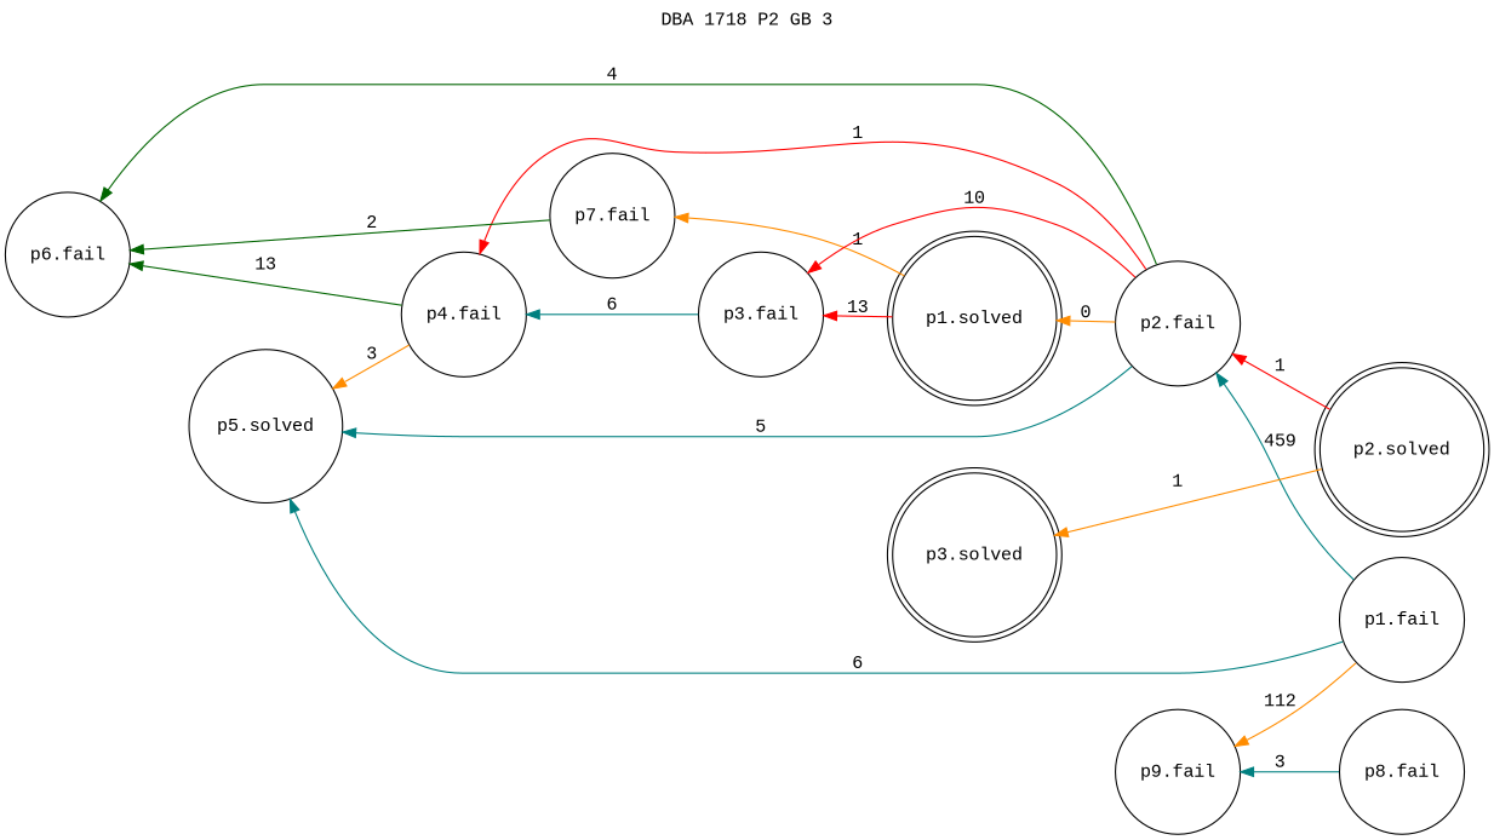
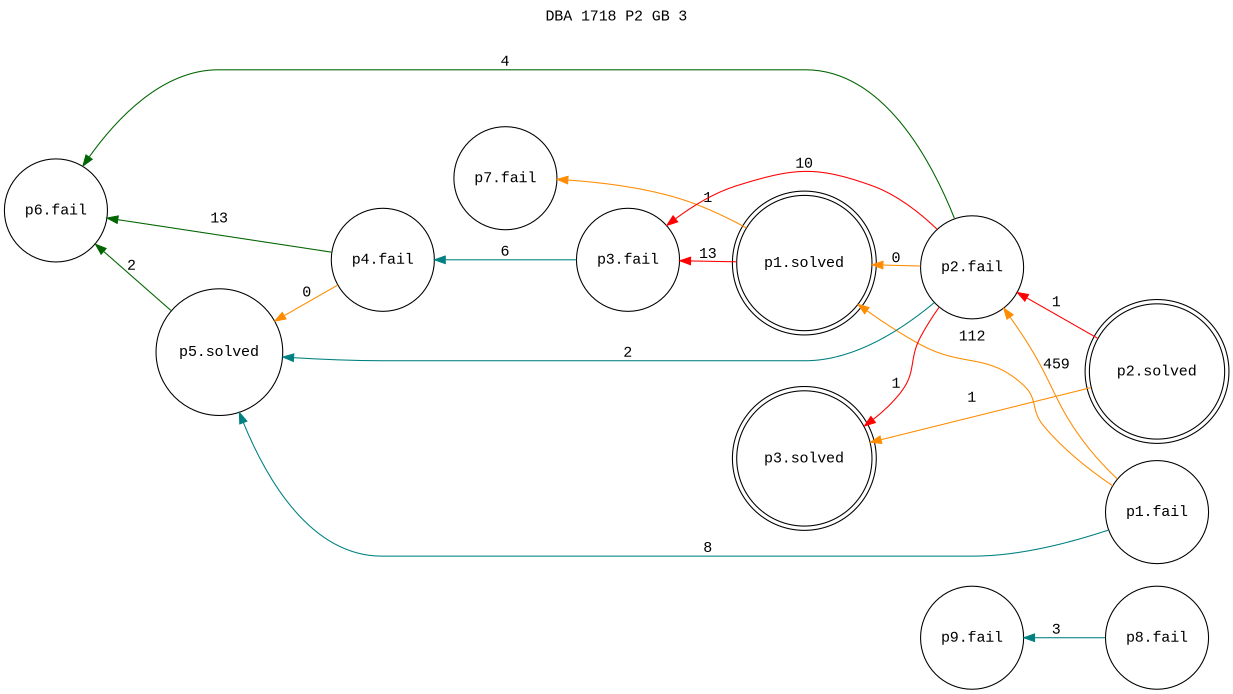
  digraph {
    fontname="Liberation Mono"
    label=" DBA 1718 P2 GB 3 "
    labelloc=tl
    rankdir=RL
    node [fontname="Liberation Mono" shape=circle]
    edge [color=darkorange fontname="Liberation Mono"]
    n1 [label="p1.fail"]
    n2 [label="p1.solved" shape=doublecircle]
    n3 [label="p2.fail"]
    n4 [label="p5.solved"]
    n5 [label="p3.fail"]
    n6 [label="p7.fail"]
    n7 [label="p4.fail"]
    n8 [label="p6.fail"]
    n9 [label="p2.solved" shape=doublecircle]
    n10 [label="p3.solved" shape=doublecircle]
    n11 [label="p8.fail"]
    n12 [label="p9.fail"]
-   n1 -> n12 [label=112]
-   n1 -> n3 [color=teal label=459]
-   n1 -> n4 [color=teal label=6]
+   n1 -> n2 [label=112]
+   n1 -> n3 [label=459]
+   n1 -> n4 [color=teal label=8]
    n2 -> n5 [color=red label=13]
    n2 -> n6 [label=1]
    n3 -> n2 [label=0]
-   n3 -> n4 [color=teal label=5]
+   n3 -> n4 [color=teal label=2]
    n3 -> n5 [color=red label=10]
-   n3 -> n7 [color=red label=1]
+   n3 -> n10 [color=red label=1]
    n3 -> n8 [color=darkgreen label=4]
-   n6 -> n8 [color=darkgreen label=2]
+   n4 -> n8 [color=darkgreen label=2]
    n5 -> n7 [color=teal label=6]
-   n7 -> n4 [label=3]
+   n7 -> n4 [label=0]
    n7 -> n8 [color=darkgreen label=13]
    n9 -> n3 [color=red label=1]
    n9 -> n10 [label=1]
    n11 -> n12 [color=teal label=3]
  }
